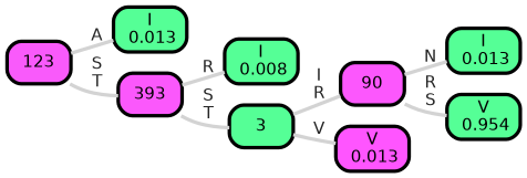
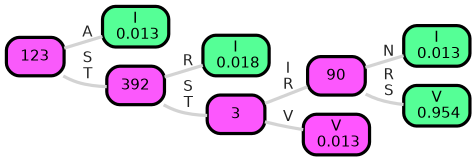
  graph {
    rankdir=LR
    ranksep="0 equally"
    splines=straight
    node [color=black fillcolor="#55ff96" fontcolor=black fontname=helvetica penwidth=3 shape=box style="filled, rounded"]
    edge [color=lightgray fontcolor=grey14 fontname=helvetica fontweight=bold penwidth=3]
    n1 [label="I\n 0.013"]
    n2 [fillcolor="#f95afb" label=123]
-   n3 [fillcolor="#fb58fc" label=393]
-   n4 [label="I\n 0.008"]
-   n5 [label=3]
+   n3 [fillcolor="#fb58fc" label=392]
+   n4 [label="I\n 0.018"]
+   n5 [fillcolor="#fc57fd" label=3]
    n6 [fillcolor="#fc57fd" label=90]
    n7 [fillcolor="#ff55ff" label="V\n 0.013"]
    n8 [label="I\n 0.013"]
    n9 [label="V\n 0.954"]
    subgraph sub_1 {
      rank=same
    }
    n2 -- n1 [label=" A"]
    n2 -- n3 [label=" S\n T"]
    n3 -- n4 [label=" R"]
    n3 -- n5 [label=" S\n T"]
    n5 -- n6 [label=" I\n R"]
    n5 -- n7 [label=" V"]
    n6 -- n8 [label=" N"]
    n6 -- n9 [label=" R\n S"]
  }
